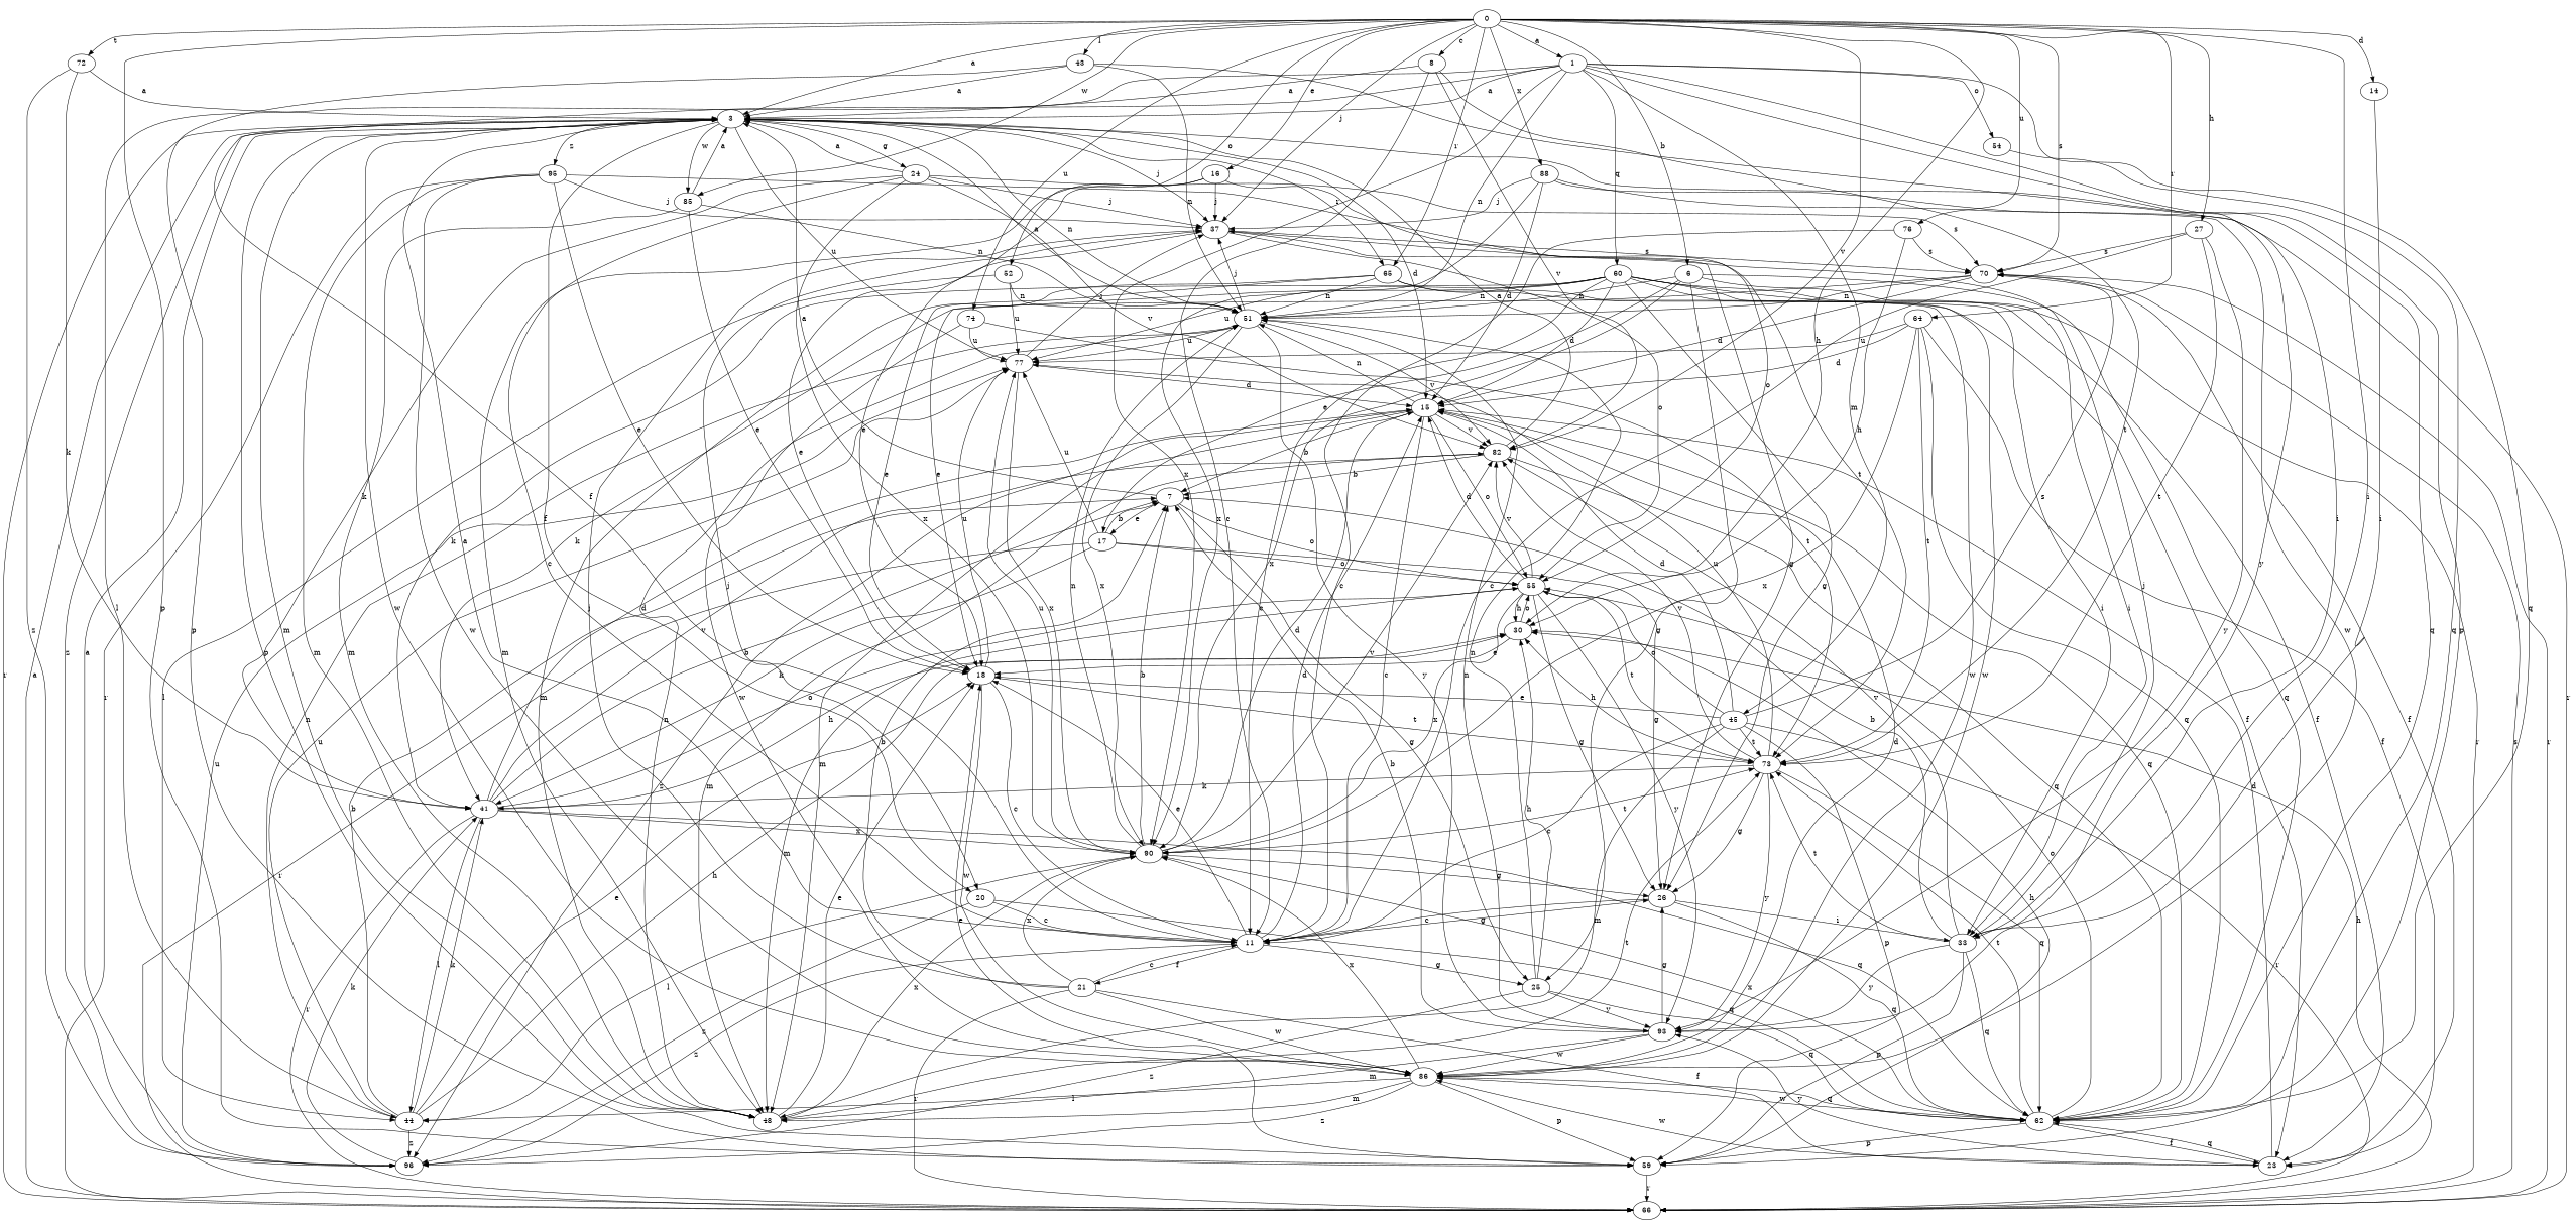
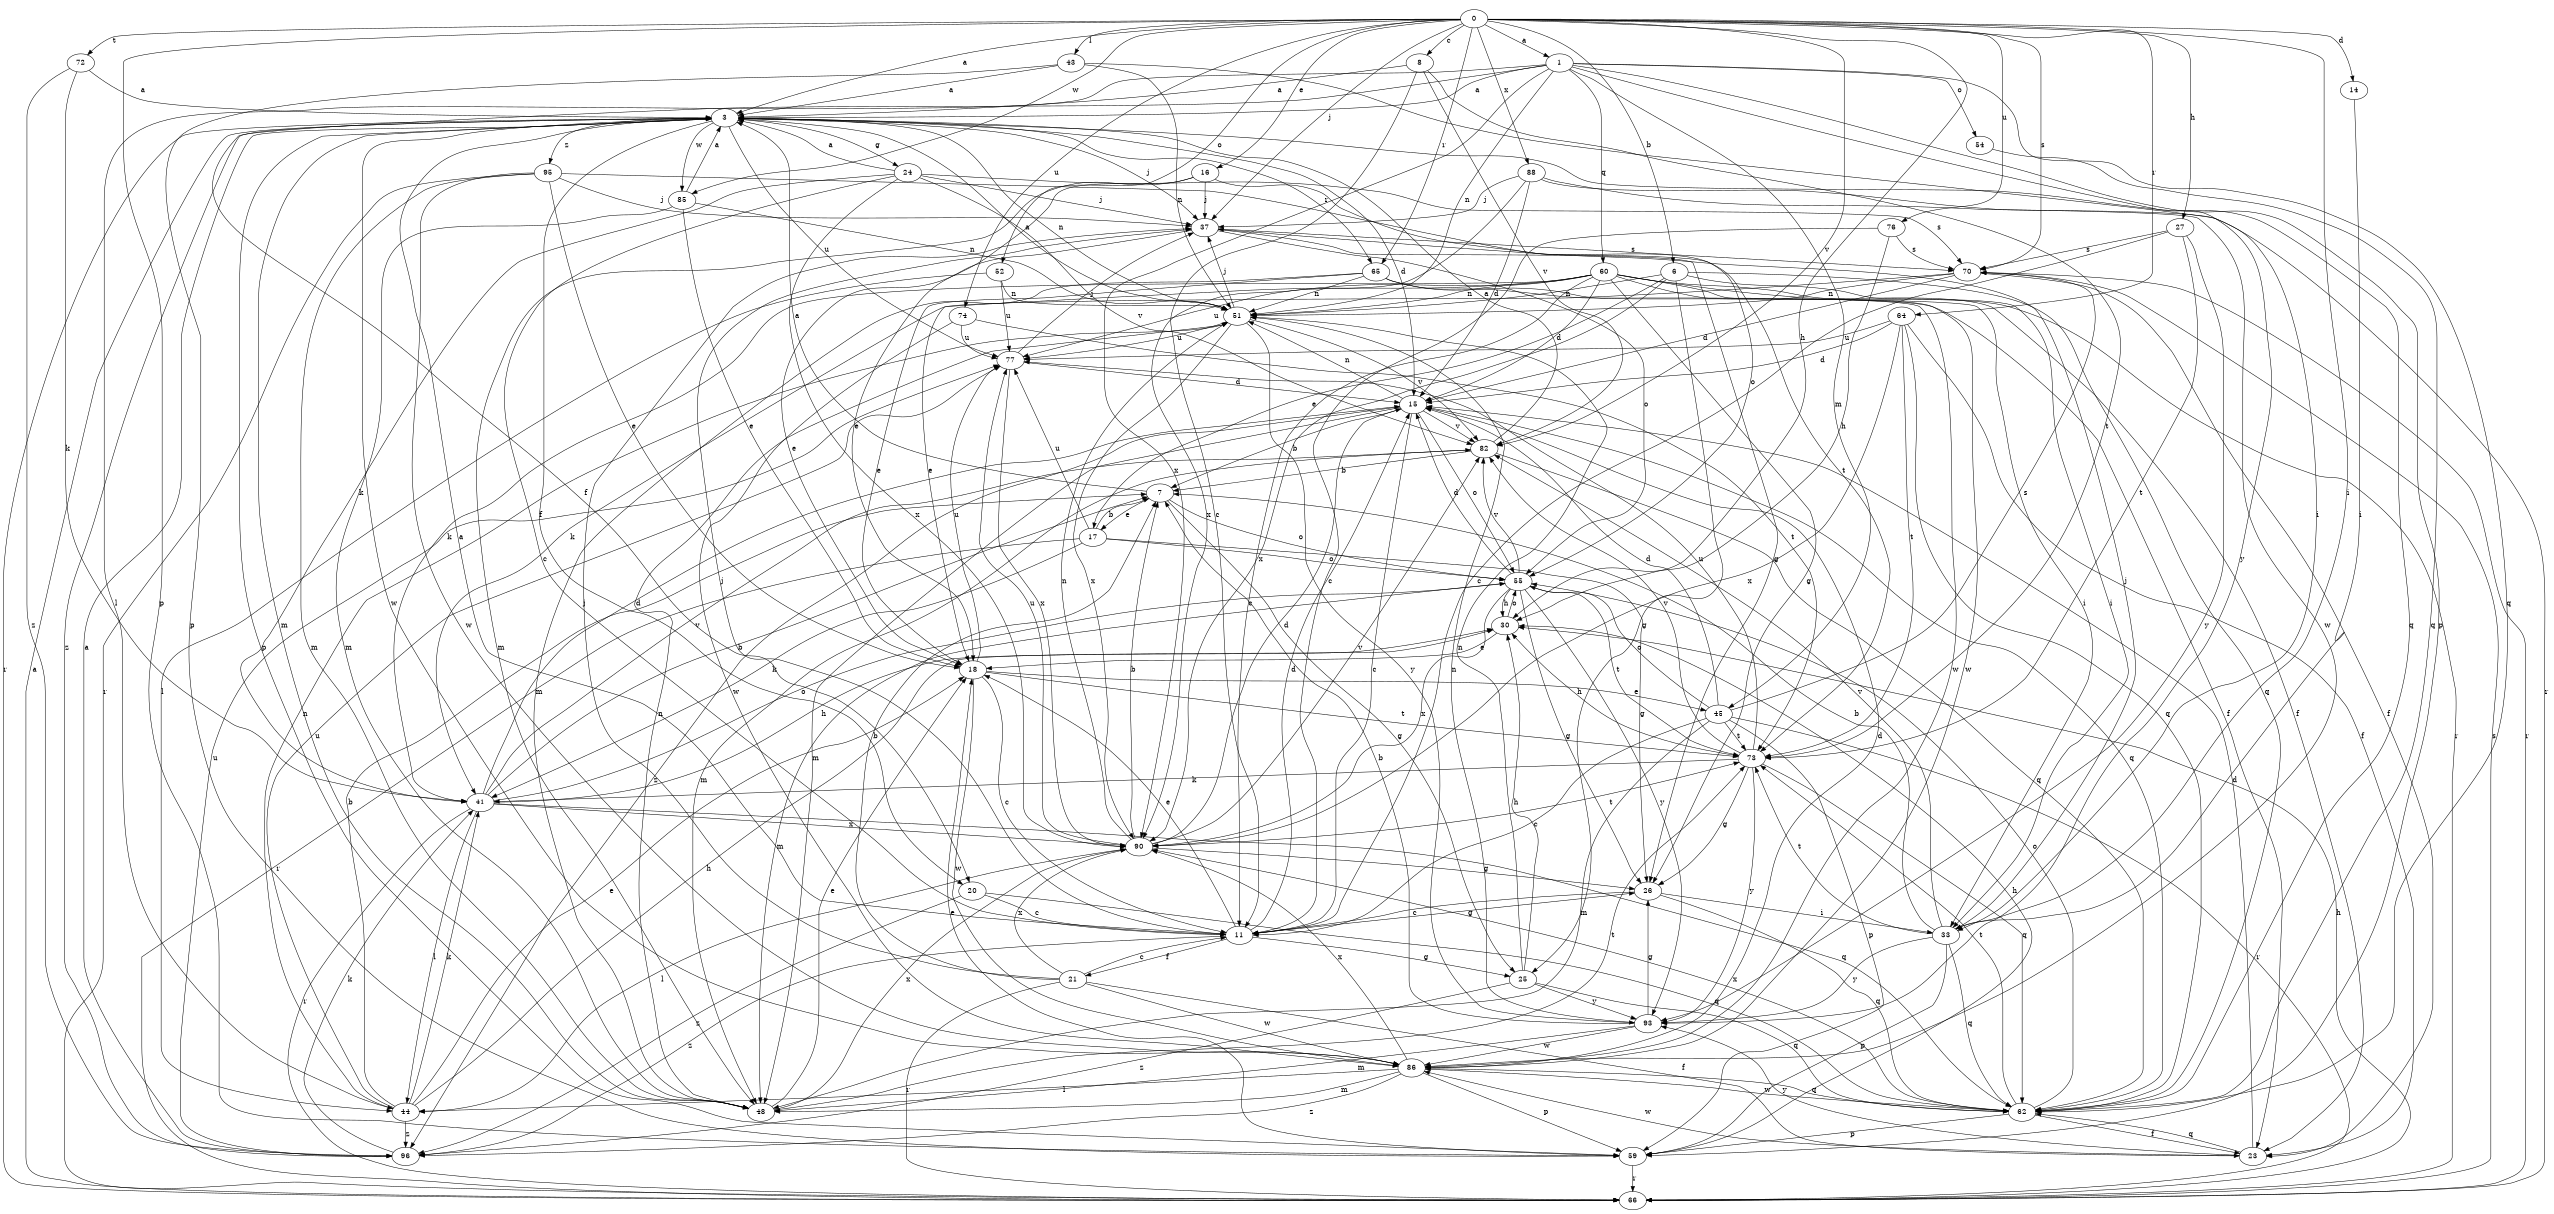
  strict digraph {
    0
    1
    3
    6
    8
    14
    16
    27
    30
    33
    37
    43
    52
    59
    64
    65
    70
    72
    74
    76
    82
    85
    88
    20
    44
    45
    51
    54
    60
    62
    90
    93
    15
    24
    48
    66
    77
    86
    95
    96
    17
    25
    11
    73
    55
    18
    7
    26
    23
    41
    21
    0 -> 1 [label=a]
    0 -> 3 [label=a]
    0 -> 6 [label=b]
    0 -> 8 [label=c]
    0 -> 14 [label=d]
    0 -> 16 [label=e]
    0 -> 27 [label=h]
    0 -> 30 [label=h]
    0 -> 33 [label=i]
    0 -> 37 [label=j]
    0 -> 43 [label=l]
    0 -> 52 [label=o]
    0 -> 59 [label=p]
    0 -> 64 [label=r]
    0 -> 65 [label=r]
    0 -> 70 [label=s]
    0 -> 72 [label=t]
    0 -> 74 [label=u]
    0 -> 76 [label=u]
    0 -> 82 [label=v]
    0 -> 85 [label=w]
    0 -> 88 [label=x]
    1 -> 3 [label=a]
    1 -> 59 [label=p]
    1 -> 20 [label=f]
    1 -> 44 [label=l]
    1 -> 45 [label=m]
    1 -> 51 [label=n]
    1 -> 54 [label=o]
    1 -> 60 [label=q]
    1 -> 62 [label=q]
    1 -> 90 [label=x]
    1 -> 93 [label=y]
    3 -> 37 [label=j]
    3 -> 59 [label=p]
    3 -> 65 [label=r]
    3 -> 85 [label=w]
    3 -> 20 [label=f]
    3 -> 51 [label=n]
    3 -> 62 [label=q]
    3 -> 15 [label=d]
    3 -> 24 [label=g]
    3 -> 48 [label=m]
    3 -> 66 [label=r]
    3 -> 77 [label=u]
    3 -> 86 [label=w]
    3 -> 95 [label=z]
    3 -> 96 [label=z]
    6 -> 33 [label=i]
    6 -> 51 [label=n]
    6 -> 62 [label=q]
    6 -> 90 [label=x]
    6 -> 17 [label=e]
    6 -> 25 [label=g]
    8 -> 3 [label=a]
    8 -> 82 [label=v]
    8 -> 11 [label=c]
    8 -> 73 [label=t]
    14 -> 33 [label=i]
    16 -> 37 [label=j]
    16 -> 48 [label=m]
    16 -> 55 [label=o]
    16 -> 18 [label=e]
    27 -> 70 [label=s]
    27 -> 93 [label=y]
    27 -> 11 [label=c]
    27 -> 73 [label=t]
    30 -> 55 [label=o]
    30 -> 18 [label=e]
    33 -> 37 [label=j]
    33 -> 59 [label=p]
    33 -> 82 [label=v]
    33 -> 62 [label=q]
    33 -> 93 [label=y]
    33 -> 73 [label=t]
    33 -> 7 [label=b]
    37 -> 70 [label=s]
    37 -> 55 [label=o]
    37 -> 18 [label=e]
    37 -> 26 [label=g]
    43 -> 3 [label=a]
    43 -> 33 [label=i]
    43 -> 59 [label=p]
    43 -> 51 [label=n]
    52 -> 44 [label=l]
    52 -> 51 [label=n]
    52 -> 77 [label=u]
    59 -> 30 [label=h]
    59 -> 66 [label=r]
    59 -> 18 [label=e]
    64 -> 62 [label=q]
    64 -> 90 [label=x]
    64 -> 15 [label=d]
    64 -> 77 [label=u]
    64 -> 73 [label=t]
    64 -> 23 [label=f]
    65 -> 51 [label=n]
    65 -> 48 [label=m]
    65 -> 86 [label=w]
    65 -> 18 [label=e]
    65 -> 23 [label=f]
    70 -> 51 [label=n]
    70 -> 15 [label=d]
    70 -> 66 [label=r]
    70 -> 23 [label=f]
    70 -> 41 [label=k]
    72 -> 3 [label=a]
    72 -> 96 [label=z]
    72 -> 41 [label=k]
    74 -> 77 [label=u]
    74 -> 86 [label=w]
    74 -> 73 [label=t]
    76 -> 30 [label=h]
    76 -> 70 [label=s]
    76 -> 11 [label=c]
    82 -> 3 [label=a]
    82 -> 62 [label=q]
    82 -> 48 [label=m]
    82 -> 7 [label=b]
    85 -> 3 [label=a]
    85 -> 51 [label=n]
    85 -> 48 [label=m]
    85 -> 18 [label=e]
    88 -> 37 [label=j]
    88 -> 90 [label=x]
    88 -> 15 [label=d]
    88 -> 66 [label=r]
    88 -> 86 [label=w]
    20 -> 62 [label=q]
    20 -> 96 [label=z]
    20 -> 11 [label=c]
    44 -> 30 [label=h]
    44 -> 51 [label=n]
    44 -> 77 [label=u]
    44 -> 96 [label=z]
    44 -> 18 [label=e]
    44 -> 7 [label=b]
    44 -> 41 [label=k]
    45 -> 59 [label=p]
    45 -> 70 [label=s]
    45 -> 15 [label=d]
    45 -> 48 [label=m]
    45 -> 66 [label=r]
    45 -> 11 [label=c]
    45 -> 73 [label=t]
    45 -> 55 [label=o]
-   45 -> 18 [label=e]
+   18 -> 45 [label=e]
    51 -> 3 [label=a]
    51 -> 37 [label=j]
    51 -> 82 [label=v]
    51 -> 90 [label=x]
    51 -> 93 [label=y]
    51 -> 77 [label=u]
    54 -> 62 [label=q]
    60 -> 33 [label=i]
    60 -> 51 [label=n]
    60 -> 15 [label=d]
    60 -> 66 [label=r]
    60 -> 77 [label=u]
    60 -> 86 [label=w]
    60 -> 11 [label=c]
    60 -> 18 [label=e]
    60 -> 26 [label=g]
    60 -> 23 [label=f]
    60 -> 41 [label=k]
    62 -> 59 [label=p]
    62 -> 90 [label=x]
    62 -> 86 [label=w]
    62 -> 73 [label=t]
    62 -> 55 [label=o]
    62 -> 23 [label=f]
    90 -> 82 [label=v]
    90 -> 44 [label=l]
    90 -> 51 [label=n]
    90 -> 15 [label=d]
    90 -> 77 [label=u]
    90 -> 73 [label=t]
    90 -> 7 [label=b]
    90 -> 26 [label=g]
    93 -> 51 [label=n]
    93 -> 48 [label=m]
    93 -> 86 [label=w]
    93 -> 7 [label=b]
    93 -> 26 [label=g]
    15 -> 82 [label=v]
    15 -> 51 [label=n]
    15 -> 62 [label=q]
    15 -> 48 [label=m]
    15 -> 96 [label=z]
    15 -> 11 [label=c]
    15 -> 55 [label=o]
    15 -> 7 [label=b]
    24 -> 3 [label=a]
    24 -> 37 [label=j]
    24 -> 70 [label=s]
    24 -> 82 [label=v]
    24 -> 90 [label=x]
    24 -> 11 [label=c]
    24 -> 41 [label=k]
    48 -> 51 [label=n]
    48 -> 90 [label=x]
    48 -> 73 [label=t]
    48 -> 18 [label=e]
    66 -> 3 [label=a]
    66 -> 30 [label=h]
    66 -> 70 [label=s]
    77 -> 37 [label=j]
    77 -> 90 [label=x]
    77 -> 15 [label=d]
    86 -> 59 [label=p]
    86 -> 44 [label=l]
    86 -> 62 [label=q]
    86 -> 90 [label=x]
    86 -> 15 [label=d]
    86 -> 48 [label=m]
    86 -> 96 [label=z]
    95 -> 37 [label=j]
    95 -> 48 [label=m]
    95 -> 66 [label=r]
    95 -> 86 [label=w]
    95 -> 73 [label=t]
    95 -> 18 [label=e]
    96 -> 3 [label=a]
    96 -> 77 [label=u]
    96 -> 41 [label=k]
    17 -> 66 [label=r]
    17 -> 77 [label=u]
    17 -> 55 [label=o]
    17 -> 7 [label=b]
    17 -> 26 [label=g]
    17 -> 41 [label=k]
    25 -> 30 [label=h]
    25 -> 51 [label=n]
    25 -> 62 [label=q]
    25 -> 93 [label=y]
    25 -> 96 [label=z]
    11 -> 3 [label=a]
    11 -> 37 [label=j]
    11 -> 15 [label=d]
    11 -> 96 [label=z]
    11 -> 25 [label=g]
    11 -> 18 [label=e]
    11 -> 26 [label=g]
    11 -> 21 [label=f]
    73 -> 30 [label=h]
    73 -> 82 [label=v]
    73 -> 62 [label=q]
    73 -> 93 [label=y]
    73 -> 77 [label=u]
    73 -> 26 [label=g]
    73 -> 41 [label=k]
    55 -> 30 [label=h]
    55 -> 82 [label=v]
    55 -> 90 [label=x]
    55 -> 93 [label=y]
    55 -> 15 [label=d]
    55 -> 48 [label=m]
    55 -> 73 [label=t]
    55 -> 26 [label=g]
    18 -> 77 [label=u]
    18 -> 86 [label=w]
    18 -> 11 [label=c]
    18 -> 73 [label=t]
    7 -> 3 [label=a]
    7 -> 17 [label=e]
    7 -> 25 [label=g]
    7 -> 55 [label=o]
    26 -> 33 [label=i]
    26 -> 62 [label=q]
    26 -> 11 [label=c]
    23 -> 62 [label=q]
    23 -> 93 [label=y]
    23 -> 15 [label=d]
    23 -> 86 [label=w]
    41 -> 30 [label=h]
    41 -> 82 [label=v]
    41 -> 44 [label=l]
    41 -> 62 [label=q]
    41 -> 90 [label=x]
    41 -> 15 [label=d]
    41 -> 66 [label=r]
    41 -> 55 [label=o]
    41 -> 7 [label=b]
    21 -> 37 [label=j]
    21 -> 90 [label=x]
    21 -> 66 [label=r]
    21 -> 86 [label=w]
    21 -> 11 [label=c]
    21 -> 7 [label=b]
    21 -> 23 [label=f]
  }
